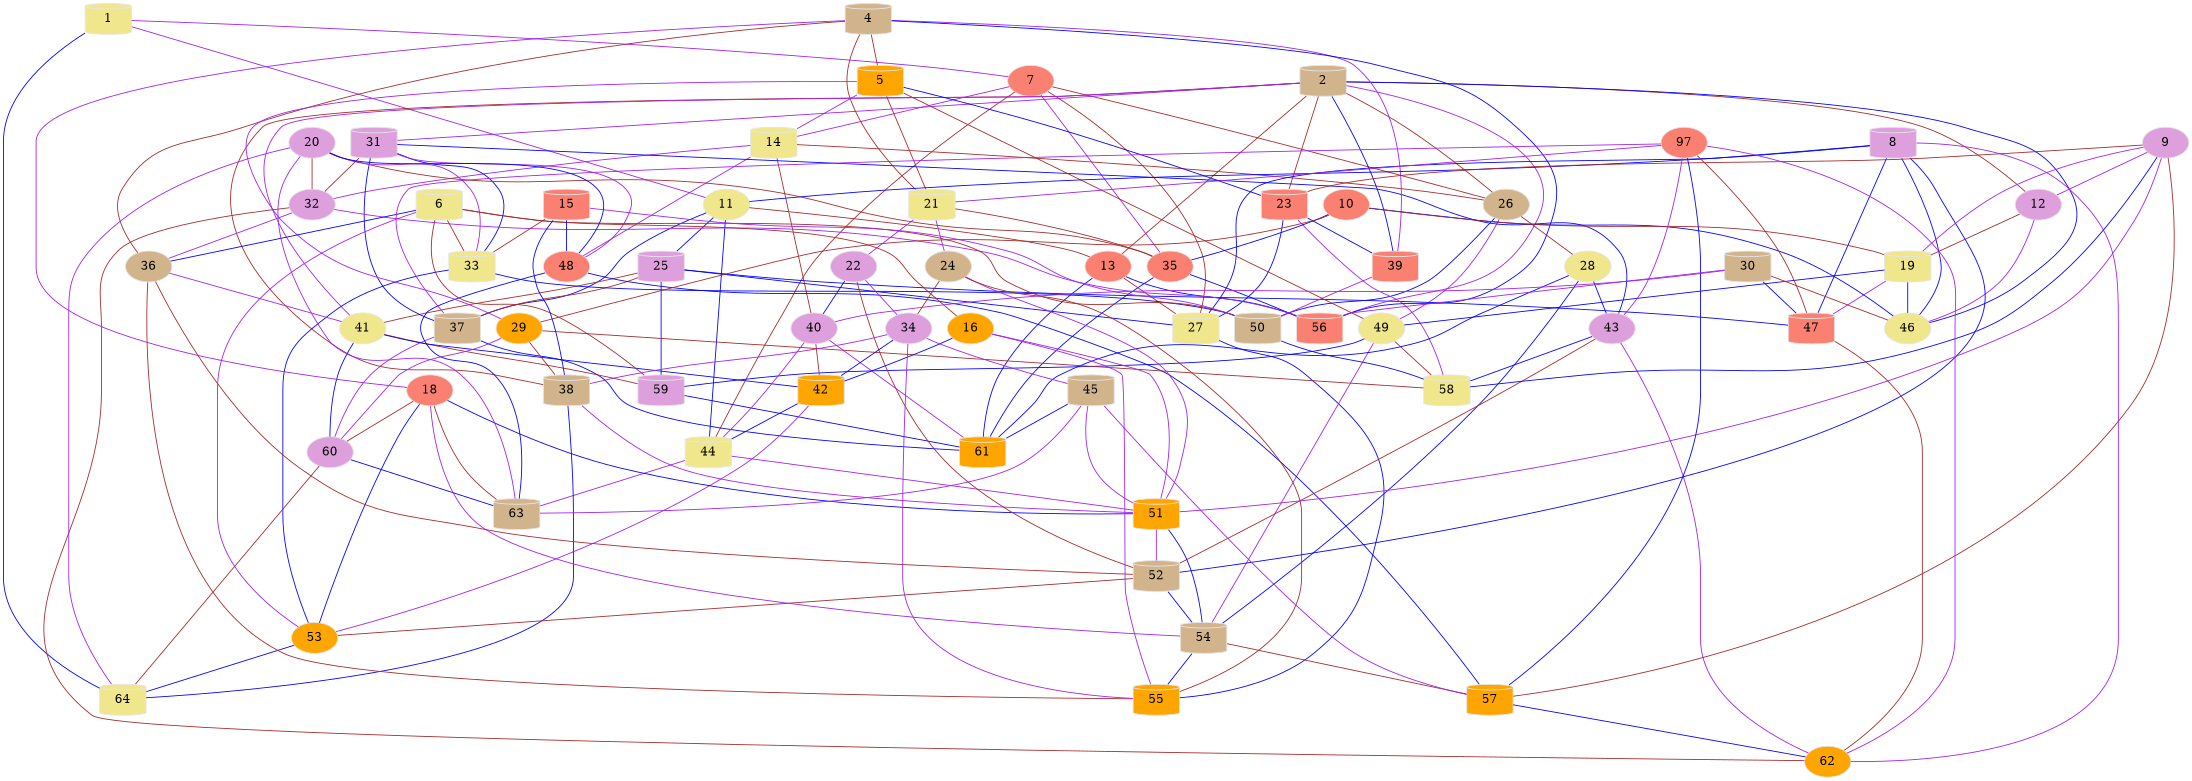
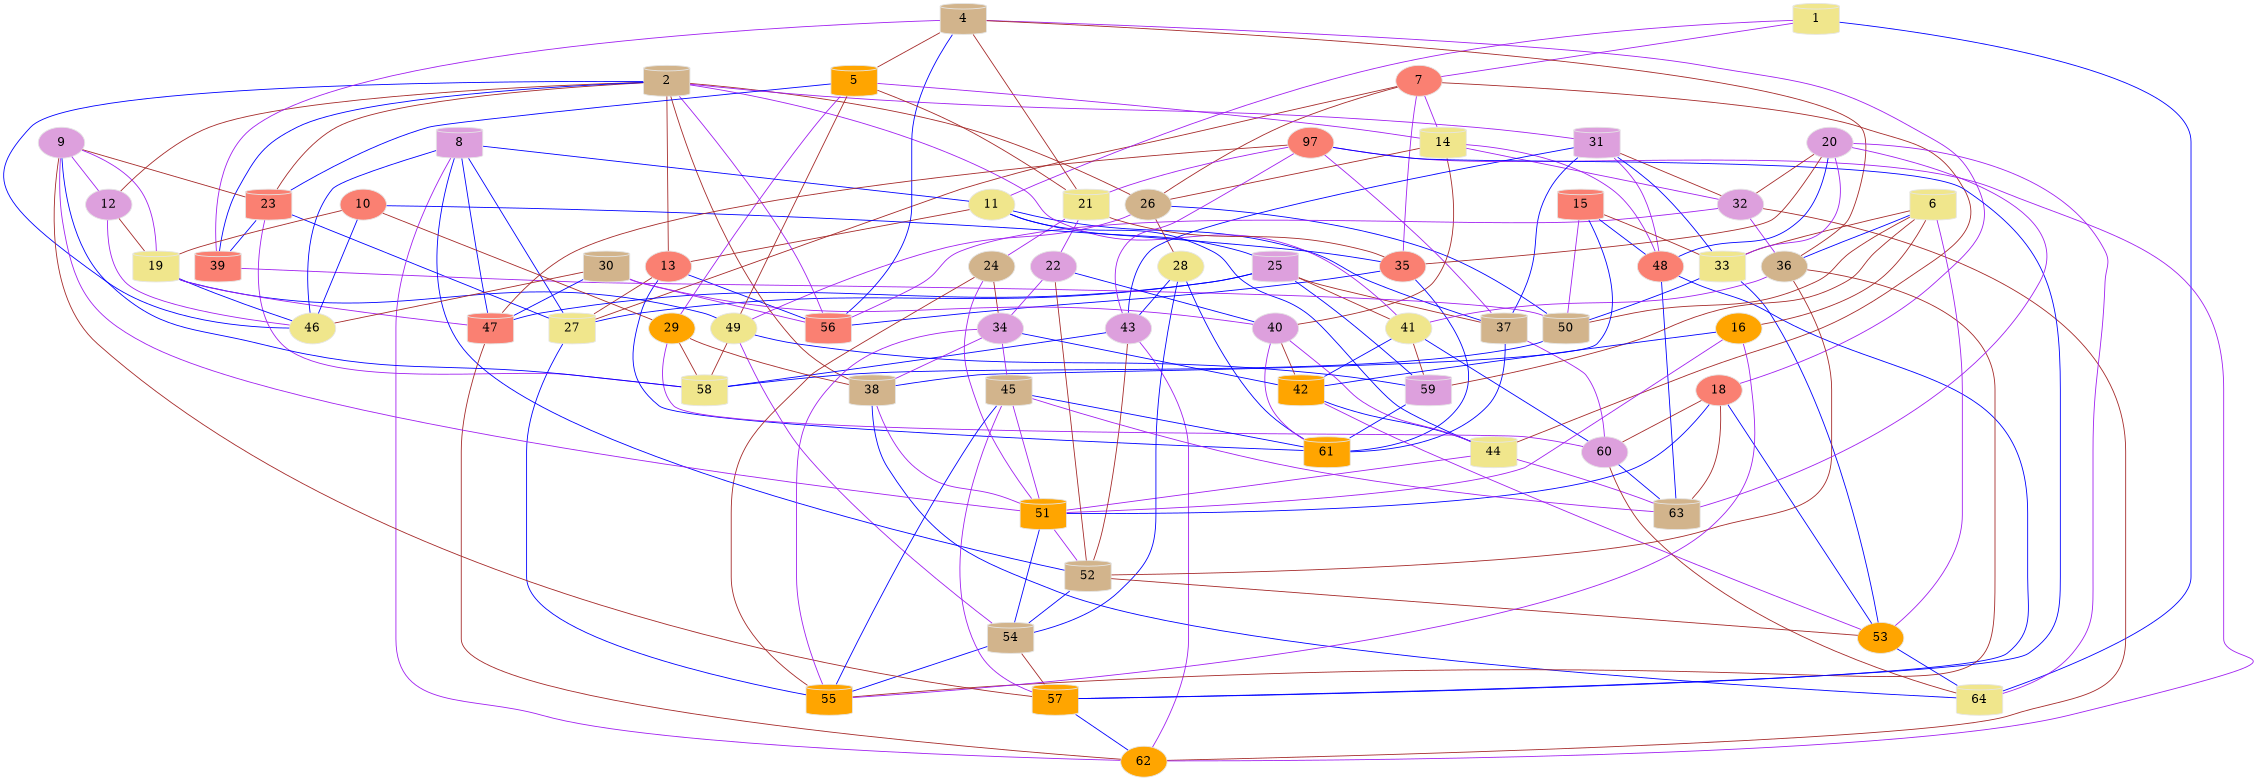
  graph {
    node [color=gray90 fillcolor=khaki shape=cylinder style=filled]
    edge [color=blue weight=1.0]
    7 [fillcolor=salmon shape=ellipse]
    1
    11 [shape=ellipse]
    64
    26 [fillcolor=tan shape=ellipse]
    14
    27
    35 [fillcolor=salmon shape=ellipse]
    44
    13 [fillcolor=salmon shape=ellipse]
    25 [fillcolor=plum]
    37 [fillcolor=tan]
    2 [fillcolor=tan]
    12 [fillcolor=plum shape=ellipse]
    23 [fillcolor=salmon]
    31 [fillcolor=plum]
    38 [fillcolor=tan]
    39 [fillcolor=salmon]
    41 [shape=ellipse]
    46 [shape=ellipse]
    56 [fillcolor=salmon]
    19
    61 [fillcolor=orange]
    58
    49 [shape=ellipse]
    50 [fillcolor=tan]
    28 [shape=ellipse]
    33
    32 [fillcolor=plum shape=ellipse]
    48 [fillcolor=salmon shape=ellipse]
    43 [fillcolor=plum shape=ellipse]
    51 [fillcolor=orange]
    59 [fillcolor=plum]
    42 [fillcolor=orange]
    60 [fillcolor=plum shape=ellipse]
    29 [fillcolor=orange shape=ellipse]
    52 [fillcolor=tan]
    53 [fillcolor=orange shape=ellipse]
    54 [fillcolor=tan]
    4 [fillcolor=tan]
    5 [fillcolor=orange]
    18 [fillcolor=salmon shape=ellipse]
    21
    36 [fillcolor=tan shape=ellipse]
    63 [fillcolor=tan]
    22 [fillcolor=plum shape=ellipse]
    24 [fillcolor=tan shape=ellipse]
    55 [fillcolor=orange]
    40 [fillcolor=plum shape=ellipse]
    6
    16 [fillcolor=orange shape=ellipse]
    8 [fillcolor=plum]
    47 [fillcolor=salmon]
    62 [fillcolor=orange shape=ellipse]
    9 [fillcolor=plum shape=ellipse]
    57 [fillcolor=orange]
    10 [fillcolor=salmon shape=ellipse]
    15 [fillcolor=salmon]
    n59 [fillcolor=salmon label=97 shape=ellipse]
    20 [fillcolor=plum shape=ellipse]
    34 [fillcolor=plum shape=ellipse]
    45 [fillcolor=tan]
    30 [fillcolor=tan]
    7 -- 26 [color=brown]
    7 -- 14 [color=purple]
    7 -- 27 [color=brown]
    7 -- 35 [color=purple]
    7 -- 44 [color=brown]
    1 -- 7 [color=purple]
    1 -- 11 [color=purple]
    1 -- 64 [weight=2.0]
    11 -- 44
    11 -- 13 [color=brown]
    11 -- 25
    11 -- 37
    26 -- 49 [color=purple]
    26 -- 50
    26 -- 28 [color=brown]
    14 -- 26 [color=brown]
    14 -- 32 [color=purple]
    14 -- 48 [color=purple]
    14 -- 40 [color=brown]
    27 -- 55
    35 -- 56
    35 -- 61
    44 -- 51 [color=purple]
    44 -- 63 [color=purple]
    13 -- 27 [color=brown]
    13 -- 56
    13 -- 61
    25 -- 27
    25 -- 37 [color=brown]
    25 -- 41 [color=brown]
    25 -- 59
    25 -- 47
    37 -- 61
    37 -- 60 [color=purple]
    2 -- 26 [color=brown]
    2 -- 13 [color=brown]
    2 -- 12 [color=brown]
    2 -- 23 [color=brown]
    2 -- 31 [color=purple]
    2 -- 38 [color=brown]
    2 -- 39
    2 -- 41 [color=purple]
    2 -- 46
    2 -- 56 [color=purple]
    12 -- 46 [color=purple]
    12 -- 19 [color=brown]
    23 -- 27
    23 -- 39
    23 -- 58 [color=purple]
    31 -- 37
    31 -- 33
    31 -- 32 [color=brown]
    31 -- 48 [color=purple]
    31 -- 43
    38 -- 64
    38 -- 51 [color=purple]
    39 -- 50 [color=purple]
    41 -- 59 [color=brown]
    41 -- 42
    41 -- 60
    19 -- 46
    19 -- 49
    19 -- 47 [color=purple]
    49 -- 58 [color=brown]
    49 -- 59
    49 -- 54 [color=purple]
    50 -- 58
    28 -- 61
    28 -- 43
    28 -- 54
    33 -- 50
    33 -- 53
    32 -- 56 [color=purple]
    32 -- 36 [color=purple]
    32 -- 62 [color=brown]
    48 -- 63
    48 -- 57
    43 -- 58
    43 -- 52 [color=brown]
    43 -- 62 [color=purple]
    51 -- 52 [color=purple weight=2.0]
    51 -- 54
    59 -- 61 [weight=2.0]
    42 -- 44
    42 -- 53 [color=purple]
    60 -- 64 [color=brown]
    60 -- 63
    29 -- 38 [color=brown]
    29 -- 58 [color=brown]
    29 -- 60 [color=purple]
    52 -- 53 [color=brown]
    52 -- 54
    53 -- 64
    54 -- 55
    54 -- 57 [color=brown]
    4 -- 39 [color=purple]
    4 -- 56
    4 -- 5 [color=brown]
    4 -- 18 [color=purple]
    4 -- 21 [color=brown]
    4 -- 36 [color=brown]
    5 -- 14 [color=purple]
    5 -- 23
    5 -- 49 [color=brown]
    5 -- 29 [color=purple]
    5 -- 21 [color=brown]
    18 -- 51
    18 -- 60 [color=brown]
    18 -- 53
-   18 -- 54 [color=purple]
    18 -- 63 [color=brown]
    21 -- 35 [color=brown]
    21 -- 22 [color=purple]
    21 -- 24 [color=purple]
    36 -- 41 [color=purple]
    36 -- 52 [color=brown]
    36 -- 55 [color=brown]
    22 -- 52 [color=brown]
    22 -- 40
    22 -- 34 [color=purple]
    24 -- 51 [color=purple]
    24 -- 55 [color=brown]
    24 -- 34 [color=brown]
    40 -- 44 [color=purple]
    40 -- 61 [color=purple]
    40 -- 42 [color=brown]
    6 -- 50 [color=brown]
    6 -- 33 [color=brown]
    6 -- 59 [color=brown]
    6 -- 53 [color=purple]
    6 -- 36
    6 -- 16 [color=brown]
    16 -- 51 [color=purple]
    16 -- 42
    16 -- 55 [color=purple]
    8 -- 11
    8 -- 27
    8 -- 46
    8 -- 52
    8 -- 47
    8 -- 62 [color=purple]
    47 -- 62 [color=brown]
    9 -- 12 [color=purple]
    9 -- 23 [color=brown]
    9 -- 19 [color=purple]
    9 -- 58
    9 -- 51 [color=purple]
    9 -- 57 [color=brown]
    57 -- 62
    10 -- 35
    10 -- 46
    10 -- 19 [color=brown]
    10 -- 29 [color=brown]
    15 -- 38
    15 -- 50 [color=purple]
    15 -- 33 [color=brown]
    15 -- 48
    n59 -- 37 [color=purple]
    n59 -- 43 [color=purple]
    n59 -- 21 [color=purple]
    n59 -- 47 [color=brown]
    n59 -- 62 [color=purple]
    n59 -- 57
    20 -- 64 [color=purple]
    20 -- 35 [color=brown]
    20 -- 33 [color=purple]
    20 -- 32 [color=brown]
    20 -- 48
    20 -- 63 [color=purple]
    34 -- 38 [color=purple]
    34 -- 42
    34 -- 55 [color=purple]
    34 -- 45 [color=purple]
    45 -- 61
    45 -- 51 [color=purple]
    45 -- 63 [color=purple]
+   45 -- 55
    45 -- 57 [color=purple]
    30 -- 46 [color=brown]
    30 -- 56 [color=purple]
    30 -- 40 [color=purple]
    30 -- 47
  }
